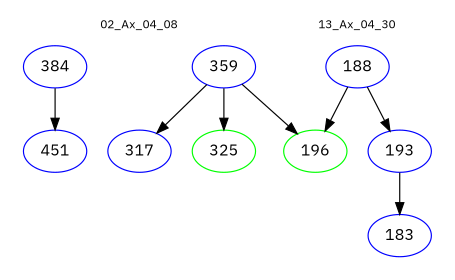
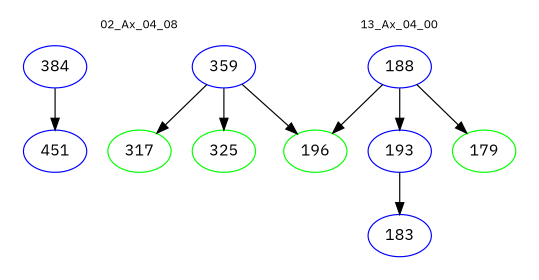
  digraph {
    fontname="IBM Plex Sans"
    node [color=blue fontname="IBM Plex Sans"]
    edge [color=black fontname="IBM Plex Sans"]
    n1 [label=359]
    n2 [label=384]
-   n3 [label=317]
+   n3 [color=green label=317]
    n4 [color=green label=325]
    n5 [label=451]
    n6 [label=188]
+   n7 [color=green label=179]
    n8 [color=green label=196]
    n9 [label=193]
    n10 [label=183]
    subgraph cluster_1 {
      color=white
      fontsize=10
      label="02_Ax_04_08"
      n1
      n2
      n3
      n4
      n5
    }
    subgraph cluster_2 {
      color=white
      fontsize=10
-     label="13_Ax_04_30"
+     label="13_Ax_04_00"
      n6
+     n7
      n8
      n9
      n10
    }
    n1 -> n3
    n1 -> n4
    n1 -> n8
    n2 -> n5
+   n6 -> n7
    n6 -> n8
    n6 -> n9
    n9 -> n10
  }
